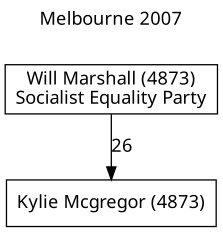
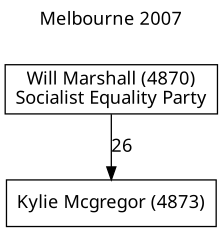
  digraph {
    label="Melbourne 2007"
    labelloc=t
    mclimit=10
    fontname="Noto Sans"
    node [shape=box fontname="Noto Sans"]
    n1 [label="Kylie Mcgregor (4873)\n"]
-   n2 [label="Will Marshall (4873)\nSocialist Equality Party"]
+   n2 [label="Will Marshall (4870)\nSocialist Equality Party"]
    n2 -> n1 [label=26 fontname="Noto Sans"]
  }
